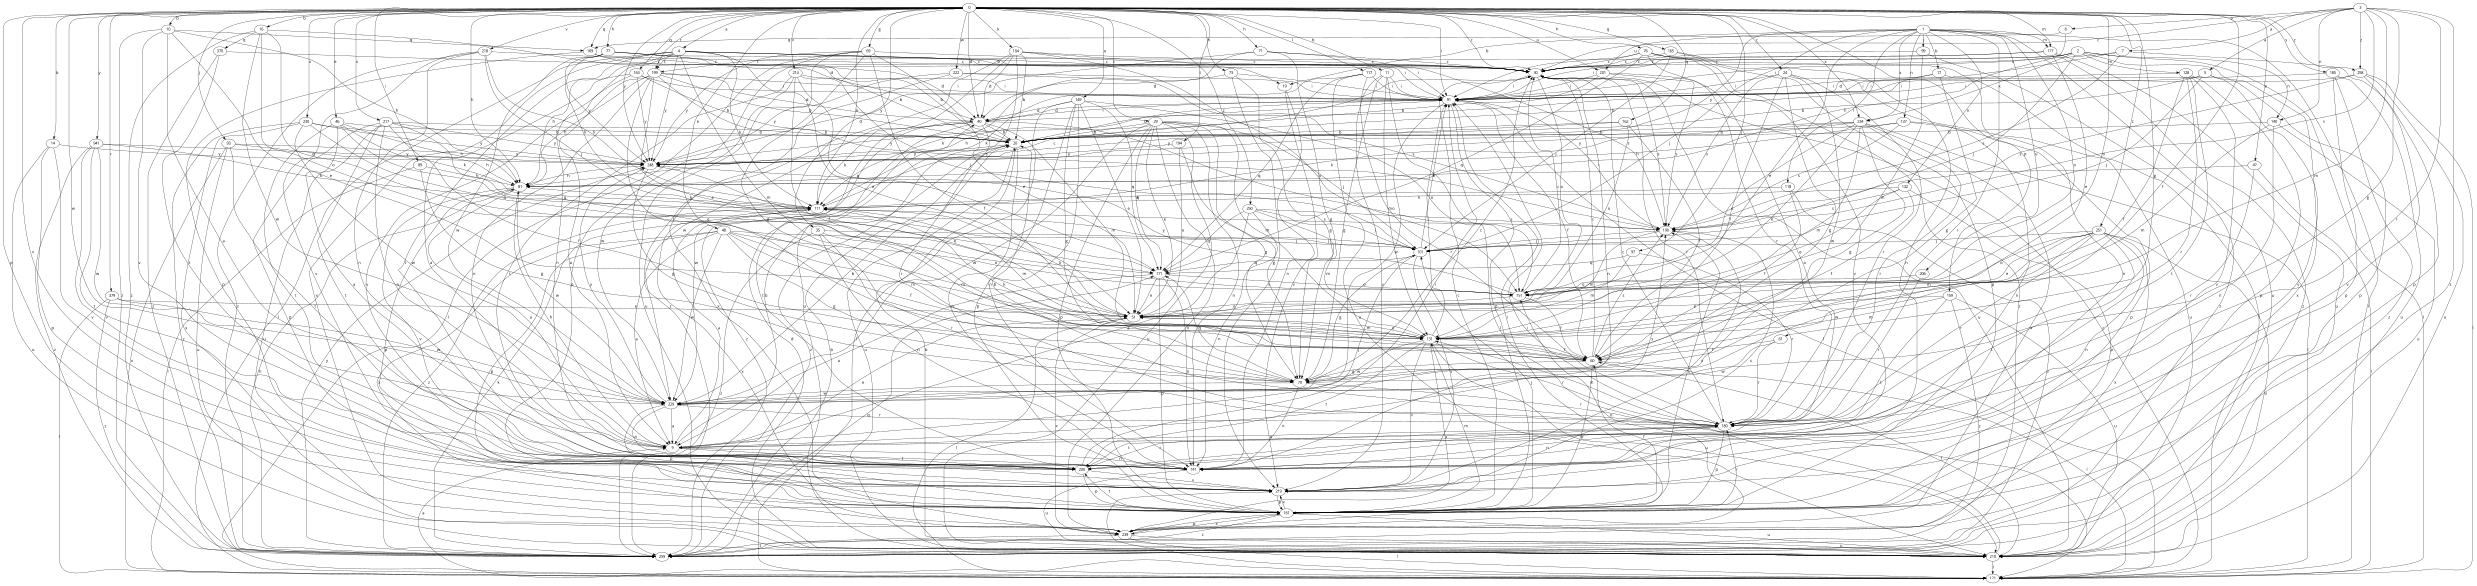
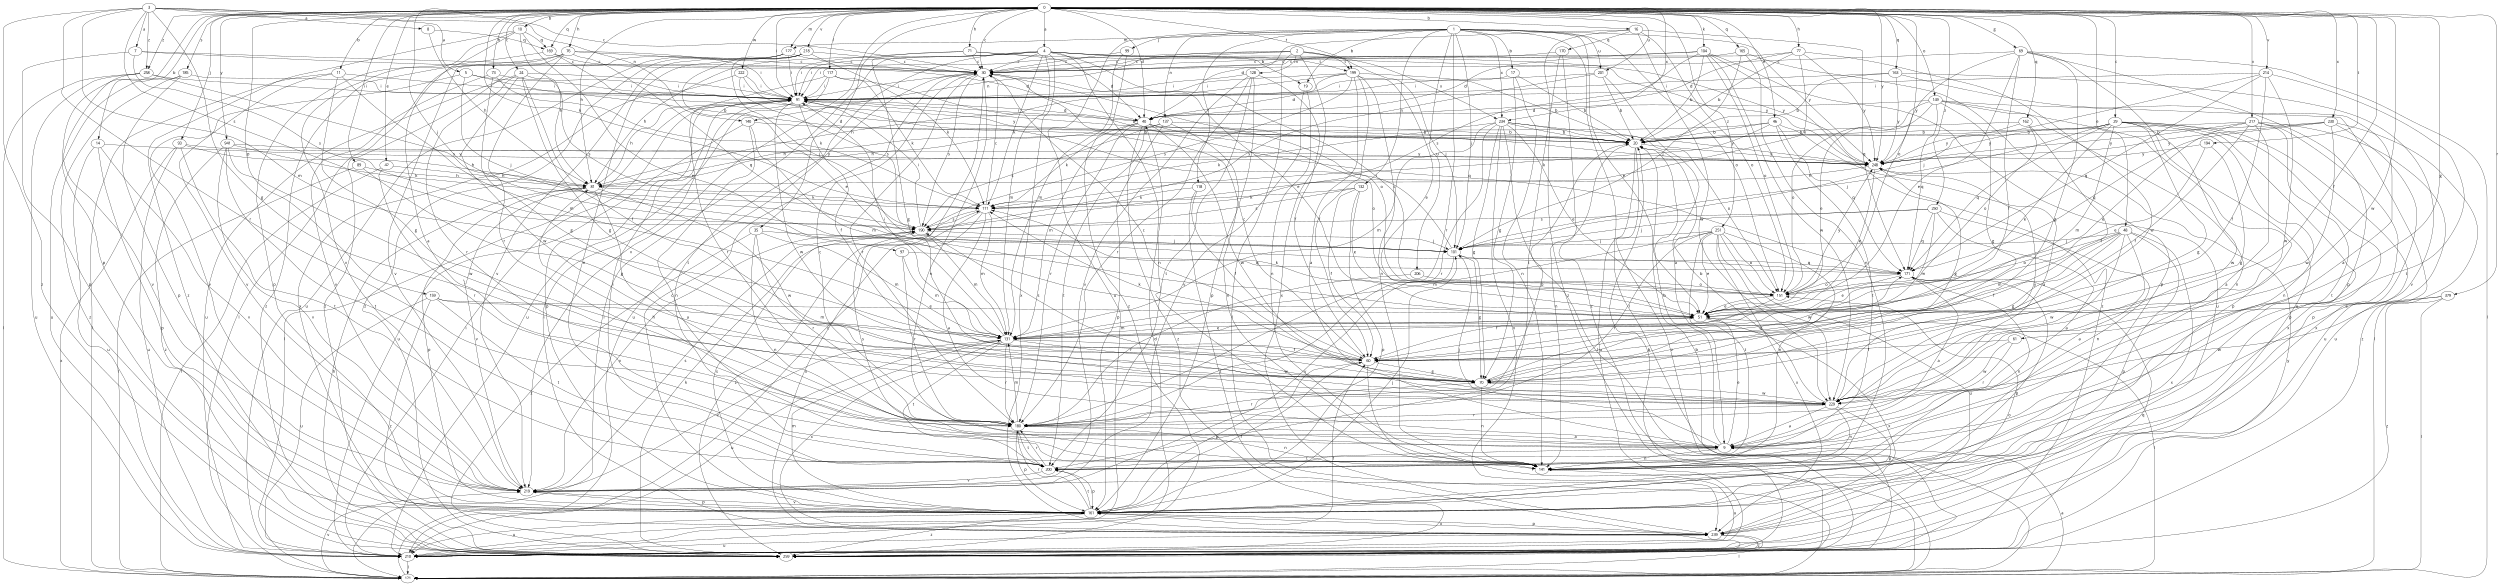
  strict digraph {
    fontname="Open Sans"
    node [fontname="Open Sans"]
    edge [fontname="Open Sans"]
    0
    4
    10
    11
    14
    16
    24
    29
    30
    35
    40
    42
    46
    48
    60
    61
    69
    71
    73
    76
    77
    81
    89
    91
    93
    97
    104
    111
    117
    127
    149
    151
    159
    161
    162
    163
    165
    169
    n39 [label=379]
    185
    194
    199
    201
    214
    217
    218
    219
    222
    229
    230
    234
    n52 [label=941]
    248
    250
    251
    258
    19
    51
    121
    239
    131
    141
    200
    259
    9
    70
    210
-   170 [label=370]
+   170
    171
    180
    190
    101
    20
    1
    17
    99
    118
    132
    137
    206
    2
    128
    140
    3
    5
    7
    8
    0 -> 4 [label=a]
    0 -> 10 [label=b]
    0 -> 11 [label=b]
    0 -> 14 [label=b]
    0 -> 16 [label=b]
    0 -> 24 [label=c]
    0 -> 29 [label=c]
    0 -> 30 [label=c]
    0 -> 35 [label=d]
    0 -> 40 [label=d]
    0 -> 42 [label=e]
    0 -> 46 [label=e]
    0 -> 48 [label=e]
    0 -> 60 [label=f]
    0 -> 61 [label=g]
    0 -> 69 [label=g]
    0 -> 71 [label=h]
    0 -> 73 [label=h]
    0 -> 76 [label=h]
    0 -> 77 [label=h]
    0 -> 81 [label=h]
    0 -> 89 [label=i]
    0 -> 91 [label=i]
    0 -> 93 [label=j]
    0 -> 97 [label=j]
    0 -> 104 [label=k]
    0 -> 111 [label=k]
    0 -> 117 [label=l]
    0 -> 127 [label=m]
    0 -> 149 [label=o]
    0 -> 151 [label=o]
    0 -> 159 [label=p]
    0 -> 161 [label=p]
    0 -> 162 [label=q]
    0 -> 163 [label=q]
    0 -> 165 [label=q]
    0 -> 169 [label=q]
    0 -> n39 [label=r]
    0 -> 185 [label=s]
    0 -> 194 [label=t]
    0 -> 199 [label=t]
    0 -> 201 [label=u]
    0 -> 214 [label=v]
    0 -> 217 [label=v]
    0 -> 218 [label=v]
    0 -> 219 [label=v]
    0 -> 222 [label=w]
    0 -> 229 [label=w]
    0 -> 230 [label=x]
    0 -> 234 [label=x]
    0 -> n52 [label=y]
    0 -> 248 [label=y]
    0 -> 250 [label=z]
    0 -> 251 [label=z]
    0 -> 258 [label=z]
    4 -> 30 [label=c]
    4 -> 81 [label=h]
    4 -> 91 [label=i]
    4 -> 111 [label=k]
    4 -> 199 [label=t]
    4 -> 248 [label=y]
    4 -> 19 [label=b]
    4 -> 51 [label=e]
    4 -> 121 [label=l]
    4 -> 239 [label=x]
    4 -> 131 [label=m]
    4 -> 141 [label=n]
    4 -> 200 [label=t]
    10 -> 81 [label=h]
    10 -> 169 [label=q]
    10 -> 219 [label=v]
    10 -> 51 [label=e]
    10 -> 259 [label=z]
    10 -> 9 [label=a]
    11 -> 91 [label=i]
    11 -> 219 [label=v]
    11 -> 121 [label=l]
    11 -> 131 [label=m]
    11 -> 70 [label=g]
    14 -> 161 [label=p]
    14 -> 219 [label=v]
    14 -> 248 [label=y]
    14 -> 210 [label=u]
    16 -> 40 [label=d]
    16 -> 151 [label=o]
    16 -> 229 [label=w]
    16 -> 259 [label=z]
    16 -> 170 [label=q]
    16 -> 171 [label=q]
    24 -> 60 [label=f]
    24 -> 91 [label=i]
    24 -> 229 [label=w]
    24 -> 70 [label=g]
    24 -> 210 [label=u]
    24 -> 180 [label=r]
    24 -> 190 [label=s]
    29 -> 161 [label=p]
    29 -> 229 [label=w]
    29 -> 248 [label=y]
    29 -> 51 [label=e]
    29 -> 239 [label=x]
    29 -> 131 [label=m]
    29 -> 141 [label=n]
    29 -> 70 [label=g]
    29 -> 210 [label=u]
    29 -> 171 [label=q]
    29 -> 101 [label=j]
    29 -> 20 [label=b]
    30 -> 91 [label=i]
    30 -> 151 [label=o]
    30 -> 141 [label=n]
    30 -> 210 [label=u]
    30 -> 180 [label=r]
    30 -> 190 [label=s]
    35 -> 131 [label=m]
    35 -> 141 [label=n]
    35 -> 259 [label=z]
    35 -> 180 [label=r]
    35 -> 101 [label=j]
    40 -> 91 [label=i]
    40 -> 111 [label=k]
    40 -> 151 [label=o]
    40 -> 229 [label=w]
    40 -> 131 [label=m]
    40 -> 200 [label=t]
    40 -> 259 [label=z]
    40 -> 180 [label=r]
    40 -> 20 [label=b]
    42 -> 81 [label=h]
    42 -> 121 [label=l]
    42 -> 180 [label=r]
    46 -> 81 [label=h]
    46 -> 111 [label=k]
    46 -> 200 [label=t]
    46 -> 9 [label=a]
    46 -> 171 [label=q]
    46 -> 20 [label=b]
    48 -> 60 [label=f]
    48 -> 151 [label=o]
    48 -> 161 [label=p]
    48 -> 229 [label=w]
    48 -> 239 [label=x]
    48 -> 131 [label=m]
    48 -> 9 [label=a]
    48 -> 70 [label=g]
    48 -> 101 [label=j]
    60 -> 30 [label=c]
    60 -> 111 [label=k]
    60 -> 161 [label=p]
    60 -> 121 [label=l]
    60 -> 70 [label=g]
    60 -> 190 [label=s]
    61 -> 60 [label=f]
    61 -> 229 [label=w]
    61 -> 180 [label=r]
    69 -> 30 [label=c]
    69 -> 60 [label=f]
    69 -> 161 [label=p]
    69 -> 248 [label=y]
    69 -> 51 [label=e]
    69 -> 121 [label=l]
    69 -> 70 [label=g]
    69 -> 210 [label=u]
    71 -> 30 [label=c]
    71 -> 40 [label=d]
    71 -> 91 [label=i]
    71 -> 248 [label=y]
    71 -> 70 [label=g]
    73 -> 91 [label=i]
    73 -> 111 [label=k]
    73 -> 219 [label=v]
    73 -> 70 [label=g]
    76 -> 30 [label=c]
    76 -> 91 [label=i]
    76 -> 219 [label=v]
    76 -> 121 [label=l]
    76 -> 259 [label=z]
    76 -> 171 [label=q]
    76 -> 180 [label=r]
    77 -> 30 [label=c]
    77 -> 40 [label=d]
    77 -> 111 [label=k]
    77 -> 229 [label=w]
    77 -> 248 [label=y]
    77 -> 20 [label=b]
    81 -> 111 [label=k]
    81 -> 161 [label=p]
    81 -> 219 [label=v]
    81 -> 229 [label=w]
    81 -> 9 [label=a]
    89 -> 81 [label=h]
    89 -> 121 [label=l]
    89 -> 70 [label=g]
    91 -> 40 [label=d]
    91 -> 60 [label=f]
    91 -> 81 [label=h]
    91 -> 161 [label=p]
    91 -> 229 [label=w]
    91 -> 121 [label=l]
    91 -> 20 [label=b]
    93 -> 81 [label=h]
    93 -> 248 [label=y]
    93 -> 121 [label=x]
    93 -> 200 [label=t]
    93 -> 210 [label=u]
    97 -> 131 [label=m]
    97 -> 171 [label=q]
    97 -> 180 [label=r]
    104 -> 30 [label=c]
    104 -> 40 [label=d]
    104 -> 151 [label=o]
    104 -> 229 [label=w]
    104 -> 259 [label=z]
    104 -> 210 [label=u]
    104 -> 190 [label=s]
    104 -> 20 [label=b]
    111 -> 30 [label=c]
    111 -> 239 [label=x]
    111 -> 131 [label=m]
    111 -> 259 [label=z]
    111 -> 9 [label=a]
    111 -> 190 [label=s]
    117 -> 91 [label=i]
    117 -> 111 [label=k]
    117 -> 210 [label=u]
    117 -> 171 [label=q]
    117 -> 180 [label=r]
    127 -> 30 [label=c]
    127 -> 91 [label=i]
    127 -> 51 [label=e]
    127 -> 259 [label=z]
    127 -> 210 [label=u]
    149 -> 40 [label=d]
    149 -> 151 [label=o]
    149 -> 161 [label=p]
    149 -> 51 [label=e]
    149 -> 121 [label=l]
    149 -> 141 [label=n]
    149 -> 70 [label=g]
    149 -> 171 [label=q]
    151 -> 30 [label=c]
    151 -> 60 [label=f]
    151 -> 248 [label=y]
    151 -> 51 [label=e]
    159 -> 51 [label=e]
    159 -> 131 [label=m]
    159 -> 200 [label=t]
    159 -> 259 [label=z]
    159 -> 210 [label=u]
    161 -> 30 [label=c]
    161 -> 60 [label=f]
    161 -> 219 [label=v]
    161 -> 239 [label=x]
    161 -> 131 [label=m]
    161 -> 200 [label=t]
    161 -> 259 [label=z]
    161 -> 210 [label=u]
    161 -> 180 [label=r]
    161 -> 190 [label=s]
    161 -> 101 [label=j]
    162 -> 60 [label=f]
    162 -> 151 [label=o]
    162 -> 248 [label=y]
    162 -> 20 [label=b]
    163 -> 91 [label=i]
    163 -> 219 [label=v]
    163 -> 248 [label=y]
    163 -> 9 [label=a]
    163 -> 20 [label=b]
    165 -> 30 [label=c]
    165 -> 161 [label=p]
    165 -> 141 [label=n]
    165 -> 101 [label=j]
    169 -> 30 [label=c]
    169 -> 161 [label=p]
    169 -> 20 [label=b]
    n39 -> 229 [label=w]
    n39 -> 51 [label=e]
    n39 -> 121 [label=l]
    n39 -> 259 [label=z]
    185 -> 91 [label=i]
    185 -> 161 [label=p]
    185 -> 259 [label=z]
    185 -> 210 [label=u]
    194 -> 248 [label=y]
    194 -> 51 [label=e]
    194 -> 70 [label=g]
    199 -> 40 [label=d]
    199 -> 60 [label=f]
    199 -> 81 [label=h]
    199 -> 91 [label=i]
    199 -> 51 [label=e]
    199 -> 141 [label=n]
    199 -> 9 [label=a]
    199 -> 190 [label=s]
    199 -> 20 [label=b]
    201 -> 91 [label=i]
    201 -> 9 [label=a]
    201 -> 190 [label=s]
    201 -> 20 [label=b]
    214 -> 60 [label=f]
    214 -> 91 [label=i]
    214 -> 229 [label=w]
    214 -> 200 [label=t]
    214 -> 171 [label=q]
    214 -> 101 [label=j]
    217 -> 60 [label=f]
    217 -> 161 [label=p]
    217 -> 248 [label=y]
    217 -> 51 [label=e]
    217 -> 200 [label=t]
    217 -> 9 [label=a]
    217 -> 210 [label=u]
    217 -> 20 [label=b]
    218 -> 30 [label=c]
    218 -> 111 [label=k]
    218 -> 219 [label=v]
    218 -> 141 [label=n]
    218 -> 259 [label=z]
    218 -> 101 [label=j]
    219 -> 161 [label=p]
    219 -> 190 [label=s]
    222 -> 91 [label=i]
    222 -> 248 [label=y]
    222 -> 239 [label=x]
    222 -> 190 [label=s]
    229 -> 161 [label=p]
    229 -> 248 [label=y]
    229 -> 141 [label=n]
    229 -> 9 [label=a]
    229 -> 180 [label=r]
    229 -> 20 [label=b]
    230 -> 229 [label=w]
    230 -> 248 [label=y]
    230 -> 239 [label=x]
    230 -> 259 [label=z]
    230 -> 171 [label=q]
    230 -> 20 [label=b]
    234 -> 111 [label=k]
    234 -> 151 [label=o]
    234 -> 248 [label=y]
    234 -> 51 [label=e]
    234 -> 121 [label=l]
    234 -> 239 [label=x]
    234 -> 131 [label=m]
    234 -> 70 [label=g]
    234 -> 180 [label=r]
    234 -> 20 [label=b]
    n52 -> 111 [label=k]
    n52 -> 219 [label=v]
    n52 -> 229 [label=w]
    n52 -> 248 [label=y]
    n52 -> 200 [label=t]
    n52 -> 259 [label=z]
    248 -> 81 [label=h]
    248 -> 51 [label=e]
    248 -> 70 [label=g]
    250 -> 131 [label=m]
    250 -> 141 [label=n]
    250 -> 9 [label=a]
    250 -> 171 [label=q]
    250 -> 190 [label=s]
    250 -> 101 [label=j]
    251 -> 151 [label=o]
    251 -> 229 [label=w]
    251 -> 51 [label=e]
    251 -> 239 [label=x]
    251 -> 131 [label=m]
    251 -> 141 [label=n]
    251 -> 200 [label=t]
    251 -> 210 [label=u]
    251 -> 180 [label=r]
    251 -> 101 [label=j]
    258 -> 91 [label=i]
    258 -> 219 [label=v]
    258 -> 121 [label=l]
    258 -> 210 [label=u]
    258 -> 190 [label=s]
    19 -> 219 [label=v]
    19 -> 141 [label=n]
    51 -> 111 [label=k]
    51 -> 121 [label=l]
    51 -> 239 [label=x]
    51 -> 131 [label=m]
    121 -> 30 [label=c]
    121 -> 219 [label=v]
    121 -> 9 [label=a]
    239 -> 91 [label=i]
    239 -> 151 [label=o]
    239 -> 161 [label=p]
    239 -> 121 [label=l]
    239 -> 259 [label=z]
    239 -> 210 [label=u]
    131 -> 60 [label=f]
    131 -> 91 [label=i]
    131 -> 219 [label=v]
    131 -> 229 [label=w]
    131 -> 51 [label=e]
    131 -> 239 [label=x]
    131 -> 200 [label=t]
    131 -> 210 [label=u]
    131 -> 180 [label=r]
    141 -> 210 [label=u]
    200 -> 91 [label=i]
    200 -> 161 [label=p]
    200 -> 219 [label=v]
    200 -> 180 [label=r]
    259 -> 81 [label=h]
    259 -> 111 [label=k]
    259 -> 248 [label=y]
    259 -> 171 [label=q]
    259 -> 20 [label=b]
    9 -> 81 [label=h]
    9 -> 51 [label=e]
    9 -> 141 [label=n]
    9 -> 200 [label=t]
    9 -> 190 [label=s]
    9 -> 101 [label=j]
    9 -> 20 [label=b]
    70 -> 30 [label=c]
    70 -> 229 [label=w]
    70 -> 141 [label=n]
    70 -> 171 [label=q]
    70 -> 180 [label=r]
    210 -> 40 [label=d]
    210 -> 60 [label=f]
    210 -> 91 [label=i]
    210 -> 121 [label=l]
    210 -> 20 [label=b]
    170 -> 30 [label=c]
    170 -> 200 [label=t]
    170 -> 259 [label=z]
    171 -> 151 [label=o]
    171 -> 161 [label=p]
    171 -> 51 [label=e]
    171 -> 141 [label=n]
    171 -> 9 [label=a]
    180 -> 30 [label=c]
    180 -> 161 [label=p]
    180 -> 131 [label=m]
    180 -> 141 [label=n]
    180 -> 200 [label=t]
    180 -> 9 [label=a]
    180 -> 20 [label=b]
    190 -> 91 [label=i]
    190 -> 219 [label=v]
    190 -> 131 [label=m]
    190 -> 101 [label=j]
    101 -> 91 [label=i]
    101 -> 219 [label=v]
    101 -> 70 [label=g]
    101 -> 171 [label=q]
    20 -> 248 [label=y]
    20 -> 141 [label=n]
    20 -> 259 [label=z]
    20 -> 210 [label=u]
    1 -> 127 [label=m]
    1 -> 151 [label=o]
    1 -> 201 [label=u]
    1 -> 234 [label=x]
    1 -> 248 [label=y]
    1 -> 19 [label=b]
    1 -> 51 [label=e]
    1 -> 121 [label=l]
    1 -> 210 [label=u]
    1 -> 180 [label=r]
    1 -> 101 [label=j]
    1 -> 17 [label=b]
    1 -> 99 [label=j]
    1 -> 118 [label=l]
    1 -> 132 [label=n]
    1 -> 137 [label=n]
    1 -> 206 [label=u]
    17 -> 91 [label=i]
    17 -> 141 [label=n]
    17 -> 70 [label=g]
    17 -> 20 [label=b]
    99 -> 30 [label=c]
    99 -> 131 [label=m]
    99 -> 259 [label=z]
    118 -> 60 [label=f]
    118 -> 111 [label=k]
    118 -> 259 [label=z]
    132 -> 60 [label=f]
    132 -> 111 [label=k]
    132 -> 161 [label=p]
    132 -> 51 [label=e]
    132 -> 190 [label=s]
    137 -> 81 [label=h]
    137 -> 161 [label=p]
    137 -> 141 [label=n]
    137 -> 190 [label=s]
    137 -> 20 [label=b]
    206 -> 151 [label=o]
    206 -> 180 [label=r]
    2 -> 30 [label=c]
    2 -> 91 [label=i]
    2 -> 199 [label=t]
    2 -> 234 [label=x]
    2 -> 121 [label=l]
    2 -> 239 [label=x]
    2 -> 101 [label=j]
    2 -> 128 [label=m]
    2 -> 140 [label=n]
    128 -> 60 [label=f]
    128 -> 91 [label=i]
    128 -> 161 [label=p]
    128 -> 219 [label=v]
    128 -> 200 [label=t]
    128 -> 180 [label=r]
    140 -> 131 [label=m]
    140 -> 141 [label=n]
    140 -> 210 [label=u]
    140 -> 20 [label=b]
    3 -> 30 [label=c]
    3 -> 258 [label=z]
    3 -> 131 [label=m]
    3 -> 259 [label=z]
    3 -> 70 [label=g]
    3 -> 180 [label=r]
    3 -> 190 [label=s]
    3 -> 140 [label=n]
    3 -> 5 [label=a]
    3 -> 7 [label=a]
    3 -> 8 [label=a]
    5 -> 91 [label=i]
-   5 -> 161 [label=p]
    5 -> 219 [label=v]
    5 -> 101 [label=j]
    5 -> 20 [label=b]
    7 -> 30 [label=c]
    7 -> 40 [label=d]
    7 -> 161 [label=p]
    7 -> 190 [label=s]
    8 -> 81 [label=h]
    8 -> 169 [label=q]
  }
